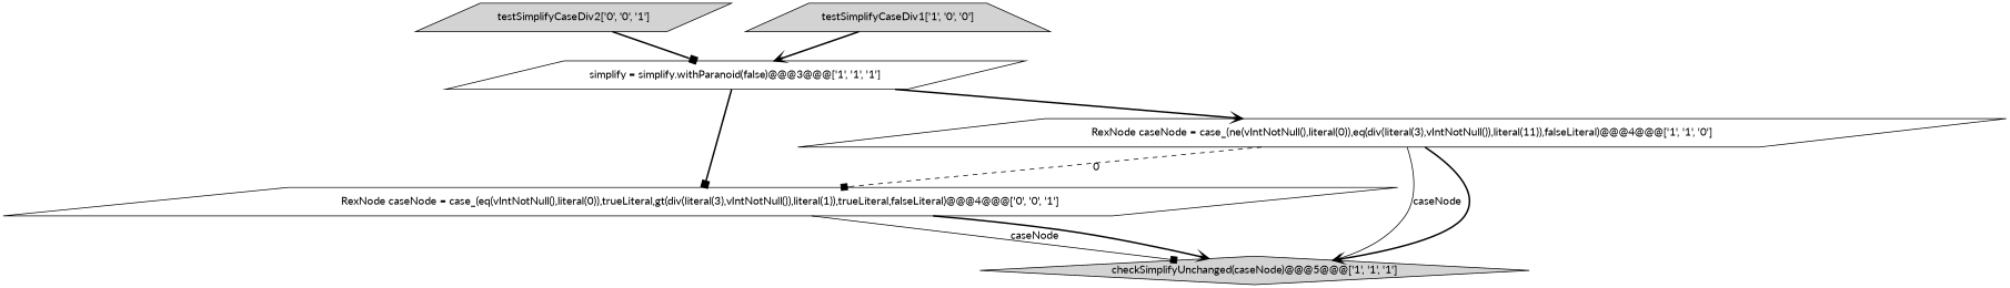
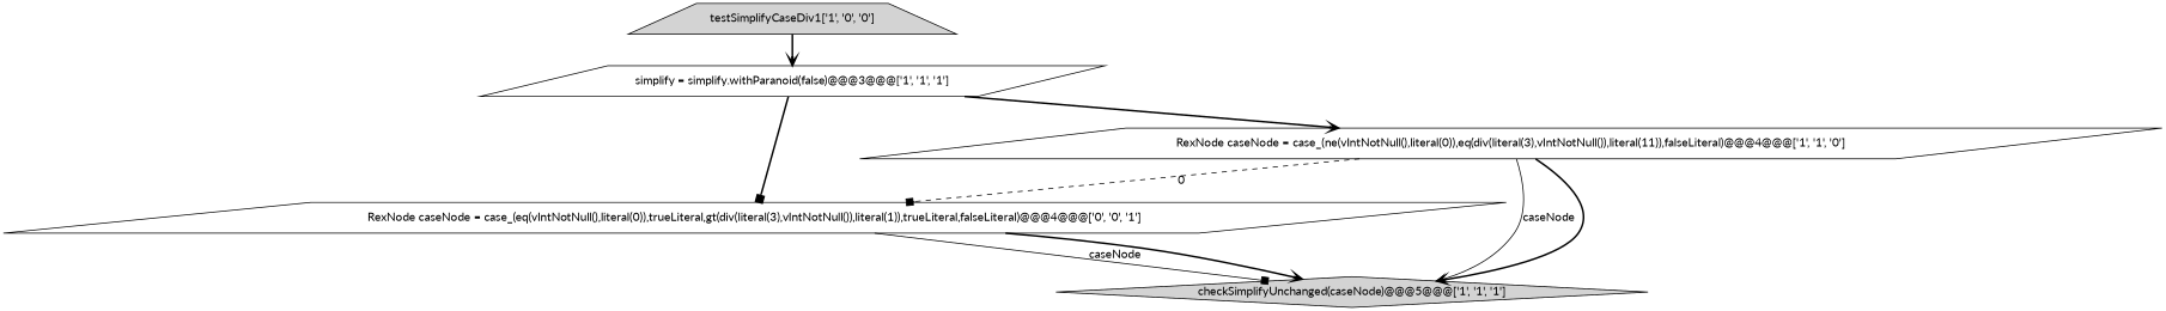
  digraph {
    fontname=Lato
    node [fillcolor=white fontname=Lato shape=parallelogram style=filled]
    edge [arrowhead=vee fontname=Lato style=bold]
    n1 [label="RexNode caseNode = case_(eq(vIntNotNull(),literal(0)),trueLiteral,gt(div(literal(3),vIntNotNull()),literal(1)),trueLiteral,falseLiteral)@@@4@@@['0', '0', '1']"]
    n2 [fillcolor=lightgray label="checkSimplifyUnchanged(caseNode)@@@5@@@['1', '1', '1']" shape=diamond]
    n3 [label="RexNode caseNode = case_(ne(vIntNotNull(),literal(0)),eq(div(literal(3),vIntNotNull()),literal(11)),falseLiteral)@@@4@@@['1', '1', '0']"]
    n4 [label="simplify = simplify.withParanoid(false)@@@3@@@['1', '1', '1']"]
-   n5 [fillcolor=lightgray label="testSimplifyCaseDiv2['0', '0', '1']"]
    n6 [fillcolor=lightgray label="testSimplifyCaseDiv1['1', '0', '0']" shape=trapezium]
    n1 -> n2 [arrowhead=box label=caseNode style=solid]
    n1 -> n2
    n3 -> n1 [arrowhead=box label=0 style=dashed]
    n3 -> n2 [label=caseNode style=solid]
    n3 -> n2
    n4 -> n1 [arrowhead=box]
    n4 -> n3
-   n5 -> n4 [arrowhead=box]
    n6 -> n4
  }
